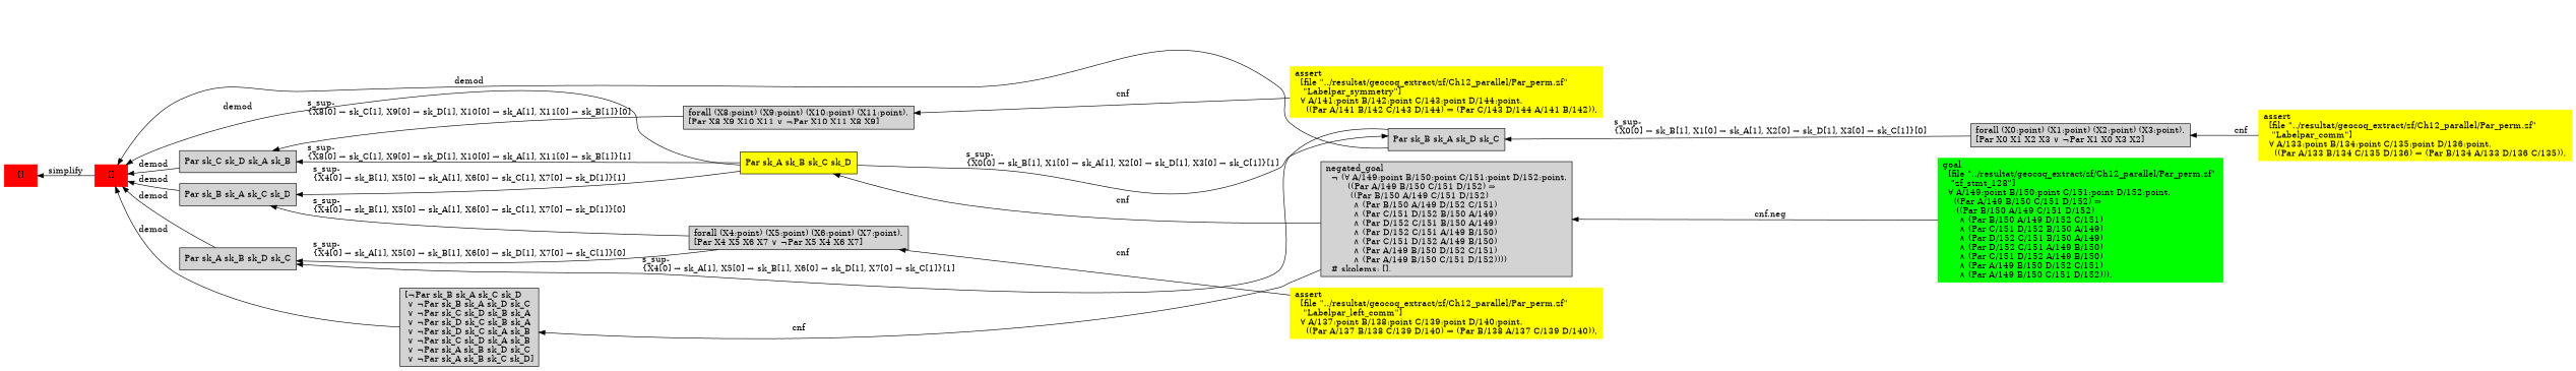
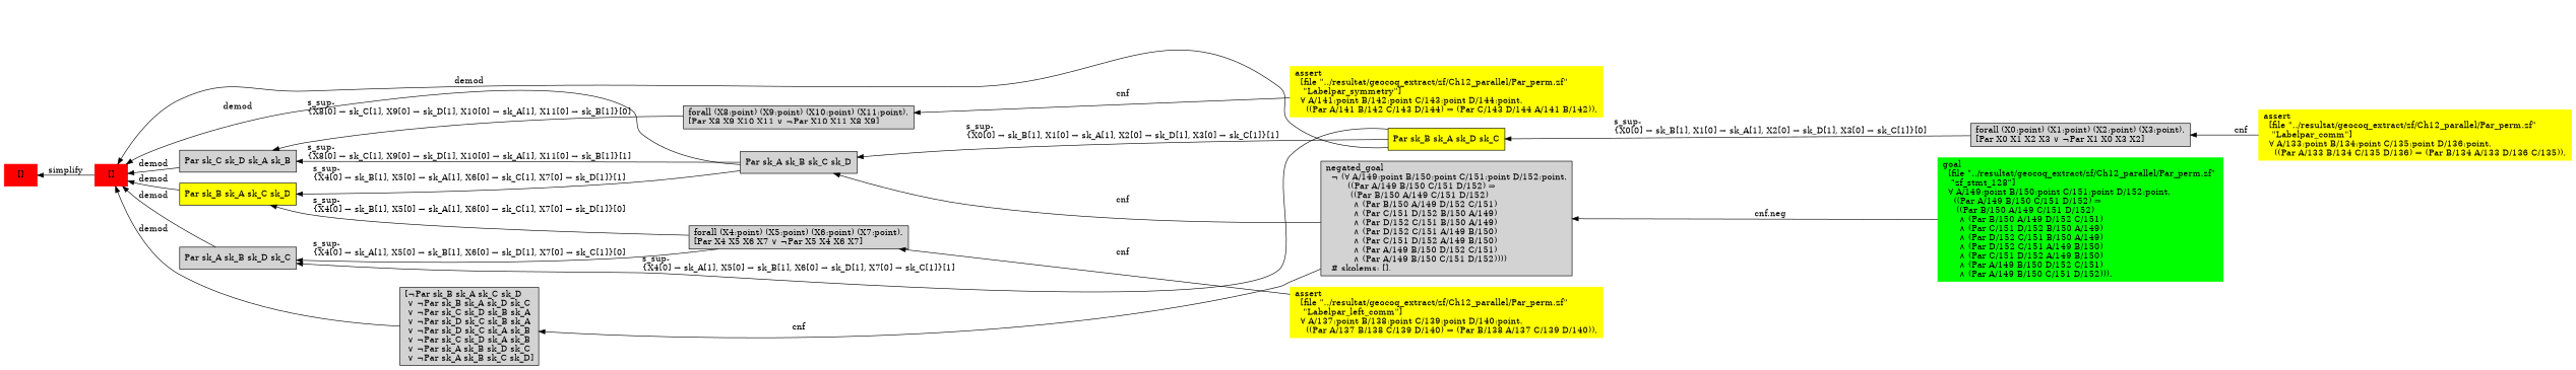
  digraph {
    rankdir=LR
    node [shape=box style=filled]
    edge [dir=back]
    n1 [color=red label="[]"]
    n2 [color=red label="[]"]
-   n3 [label="Par sk_A sk_B sk_C sk_D\l" fillcolor=yellow]
+   n3 [label="Par sk_A sk_B sk_C sk_D\l"]
    n4 [label="Par sk_A sk_B sk_D sk_C\l"]
-   n5 [label="Par sk_B sk_A sk_D sk_C\l"]
+   n5 [label="Par sk_B sk_A sk_D sk_C\l" fillcolor=yellow]
    n6 [label="Par sk_C sk_D sk_A sk_B\l"]
-   n7 [label="Par sk_B sk_A sk_C sk_D\l"]
+   n7 [label="Par sk_B sk_A sk_C sk_D\l" fillcolor=yellow]
    n8 [label="[¬Par sk_B sk_A sk_C sk_D\l ∨ ¬Par sk_B sk_A sk_D sk_C\l ∨ ¬Par sk_C sk_D sk_B sk_A\l ∨ ¬Par sk_D sk_C sk_B sk_A\l ∨ ¬Par sk_D sk_C sk_A sk_B\l ∨ ¬Par sk_C sk_D sk_A sk_B\l ∨ ¬Par sk_A sk_B sk_D sk_C\l ∨ ¬Par sk_A sk_B sk_C sk_D]\l"]
    n9 [label="negated_goal\l  ¬ (∀ A/149:point B/150:point C/151:point D/152:point.\l        ((Par A/149 B/150 C/151 D/152) ⇒\l         ((Par B/150 A/149 C/151 D/152)\l          ∧ (Par B/150 A/149 D/152 C/151)\l          ∧ (Par C/151 D/152 B/150 A/149)\l          ∧ (Par D/152 C/151 B/150 A/149)\l          ∧ (Par D/152 C/151 A/149 B/150)\l          ∧ (Par C/151 D/152 A/149 B/150)\l          ∧ (Par A/149 B/150 D/152 C/151)\l          ∧ (Par A/149 B/150 C/151 D/152))))\l  # skolems: [].\l"]
    n10 [label="forall (X4:point) (X5:point) (X6:point) (X7:point).\l[Par X4 X5 X6 X7 ∨ ¬Par X5 X4 X6 X7]\l"]
    n11 [label="forall (X0:point) (X1:point) (X2:point) (X3:point).\l[Par X0 X1 X2 X3 ∨ ¬Par X1 X0 X3 X2]\l"]
    n12 [label="forall (X8:point) (X9:point) (X10:point) (X11:point).\l[Par X8 X9 X10 X11 ∨ ¬Par X10 X11 X8 X9]\l"]
    n13 [color=green label="goal\l  [file \"../resultat/geocoq_extract/zf/Ch12_parallel/Par_perm.zf\" \l   \"zf_stmt_128\"]\l  ∀ A/149:point B/150:point C/151:point D/152:point.\l    ((Par A/149 B/150 C/151 D/152) ⇒\l     ((Par B/150 A/149 C/151 D/152)\l      ∧ (Par B/150 A/149 D/152 C/151)\l      ∧ (Par C/151 D/152 B/150 A/149)\l      ∧ (Par D/152 C/151 B/150 A/149)\l      ∧ (Par D/152 C/151 A/149 B/150)\l      ∧ (Par C/151 D/152 A/149 B/150)\l      ∧ (Par A/149 B/150 D/152 C/151)\l      ∧ (Par A/149 B/150 C/151 D/152))).\l"]
    n14 [color=yellow label="assert\l  [file \"../resultat/geocoq_extract/zf/Ch12_parallel/Par_perm.zf\" \l   \"Labelpar_left_comm\"]\l  ∀ A/137:point B/138:point C/139:point D/140:point.\l    ((Par A/137 B/138 C/139 D/140) ⇒ (Par B/138 A/137 C/139 D/140)).\l"]
    n15 [color=yellow label="assert\l  [file \"../resultat/geocoq_extract/zf/Ch12_parallel/Par_perm.zf\" \l   \"Labelpar_comm\"]\l  ∀ A/133:point B/134:point C/135:point D/136:point.\l    ((Par A/133 B/134 C/135 D/136) ⇒ (Par B/134 A/133 D/136 C/135)).\l"]
    n16 [color=yellow label="assert\l  [file \"../resultat/geocoq_extract/zf/Ch12_parallel/Par_perm.zf\" \l   \"Labelpar_symmetry\"]\l  ∀ A/141:point B/142:point C/143:point D/144:point.\l    ((Par A/141 B/142 C/143 D/144) ⇒ (Par C/143 D/144 A/141 B/142)).\l"]
    n1 -> n2 [label=simplify]
    n2 -> n3 [label=demod]
    n2 -> n4 [label=demod]
    n2 -> n5 [label=demod]
    n2 -> n6 [label=demod]
    n2 -> n7 [label=demod]
    n2 -> n8 [label=demod]
    n3 -> n9 [label=cnf]
    n4 -> n5 [label="s_sup-\l\{X4[0] → sk_A[1], X5[0] → sk_B[1], X6[0] → sk_D[1], X7[0] → sk_C[1]\}[1]\l"]
    n4 -> n10 [label="s_sup-\l\{X4[0] → sk_A[1], X5[0] → sk_B[1], X6[0] → sk_D[1], X7[0] → sk_C[1]\}[0]\l"]
-   n5 -> n3 [label="s_sup-\l\{X0[0] → sk_B[1], X1[0] → sk_A[1], X2[0] → sk_D[1], X3[0] → sk_C[1]\}[1]\l"]
+   n3 -> n5 [label="s_sup-\l\{X0[0] → sk_B[1], X1[0] → sk_A[1], X2[0] → sk_D[1], X3[0] → sk_C[1]\}[1]\l"]
    n5 -> n11 [label="s_sup-\l\{X0[0] → sk_B[1], X1[0] → sk_A[1], X2[0] → sk_D[1], X3[0] → sk_C[1]\}[0]\l"]
    n6 -> n3 [label="s_sup-\l\{X8[0] → sk_C[1], X9[0] → sk_D[1], X10[0] → sk_A[1], X11[0] → sk_B[1]\}[1]\l"]
    n6 -> n12 [label="s_sup-\l\{X8[0] → sk_C[1], X9[0] → sk_D[1], X10[0] → sk_A[1], X11[0] → sk_B[1]\}[0]\l"]
    n7 -> n3 [label="s_sup-\l\{X4[0] → sk_B[1], X5[0] → sk_A[1], X6[0] → sk_C[1], X7[0] → sk_D[1]\}[1]\l"]
    n7 -> n10 [label="s_sup-\l\{X4[0] → sk_B[1], X5[0] → sk_A[1], X6[0] → sk_C[1], X7[0] → sk_D[1]\}[0]\l"]
    n8 -> n9 [label=cnf]
    n9 -> n13 [label="cnf.neg"]
    n10 -> n14 [label=cnf]
    n11 -> n15 [label=cnf]
    n12 -> n16 [label=cnf]
  }
